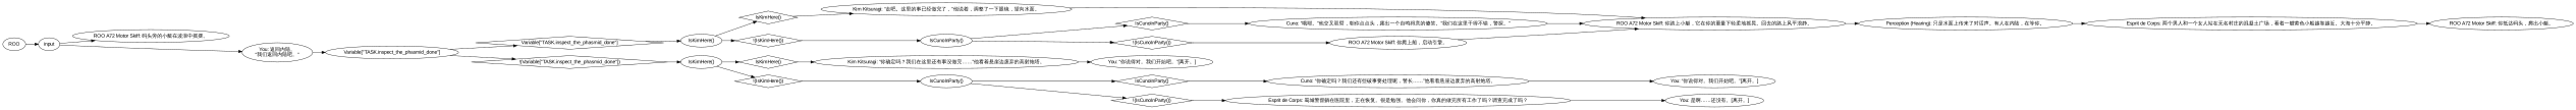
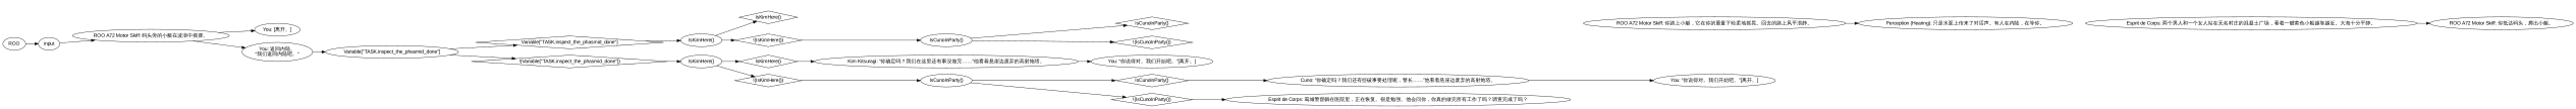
  digraph {
    fontname="Liberation Sans"
    rankdir=LR
    node [fontname="Liberation Sans"]
    edge [fontname="Liberation Sans"]
    n1 [label=ROO]
    n2 [label=input]
    n3 [label="ROO A72 Motor Skiff: 码头旁的小艇在波浪中摇摆。"]
+   n4 [label="You: [离开。]"]
    n5 [label="You: 返回内陆。\n“我们返回内陆吧。”"]
    n6 [label="You: “你说得对。我们开始吧。”[离开。]"]
-   n7 [label="ROO A72 Motor Skiff: 你爬上船，启动引擎。"]
    n8 [label="ROO A72 Motor Skiff: 你踏上小艇，它在你的重量下轻柔地摇晃。回去的路上风平浪静。"]
    n9 [label="Perception (Hearing): 只是水面上传来了对话声。有人在内陆，在等你。"]
    n10 [label="Cuno: “你确定吗？我们还有些破事要处理呢，警长……”他看着悬崖边废弃的高射炮塔。"]
    n11 [label="IsCunoInParty()"]
    n12 [label="IsCunoInParty()" shape=diamond]
    n13 [label="!(IsCunoInParty())" shape=diamond]
    n14 [label="Esprit de Corps: 曷城警督躺在医院里，正在恢复。很是勉强。他会问你，你真的做完所有工作了吗？调查完成了吗？"]
-   n15 [label="You: 是啊……还没有。[离开。]"]
    n16 [label="You: “你说得对。我们开始吧。”[离开。]"]
    n17 [label="Variable[\"TASK.inspect_the_phasmid_done\"]"]
    n18 [label="Kim Kitsuragi: “你确定吗？我们在这里还有事没做完……”他看着悬崖边废弃的高射炮塔。"]
    n19 [label="Variable[\"TASK.inspect_the_phasmid_done\"]" shape=diamond]
    n20 [label="!(Variable[\"TASK.inspect_the_phasmid_done\"])" shape=diamond]
    n21 [label="Esprit de Corps: 两个男人和一个女人站在无名村庄的混凝土广场，看着一艘黄色小船越靠越近。大海十分平静。"]
-   n22 [label="Kim Kitsuragi: “走吧。这里的事已经做完了，”他说着，调整了一下眼镜，望向水面。"]
    n23 [label="IsKimHere()"]
    n24 [label="IsKimHere()" shape=diamond]
    n25 [label="!(IsKimHere())" shape=diamond]
-   n26 [label="Cuno: “哦耶。”他交叉双臂，朝你点点头，露出一个自鸣得意的傻笑。“我们在这里干得不错，警探。”"]
    n27 [label="ROO A72 Motor Skiff: 你抵达码头，爬出小艇。"]
    n28 [label="IsKimHere()"]
    n29 [label="IsKimHere()" shape=diamond]
    n30 [label="!(IsKimHere())" shape=diamond]
    n31 [label="IsCunoInParty()"]
    n32 [label="IsCunoInParty()" shape=diamond]
    n33 [label="!(IsCunoInParty())" shape=diamond]
    n1 -> n2
    n2 -> n3
-   n2 -> n5
+   n3 -> n4
+   n3 -> n5
    n5 -> n17
-   n7 -> n8
    n8 -> n9
-   n9 -> n21
    n10 -> n6
    n11 -> n12
    n11 -> n13
    n12 -> n10
    n13 -> n14
-   n14 -> n15
    n17 -> n19
    n17 -> n20
    n18 -> n16
    n19 -> n28
    n20 -> n23
    n21 -> n27
-   n22 -> n8
    n23 -> n24
    n23 -> n25
    n24 -> n18
    n25 -> n11
-   n26 -> n8
    n28 -> n29
    n28 -> n30
-   n29 -> n22
    n30 -> n31
    n31 -> n32
    n31 -> n33
-   n32 -> n26
-   n33 -> n7
  }
